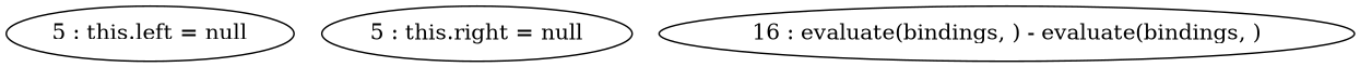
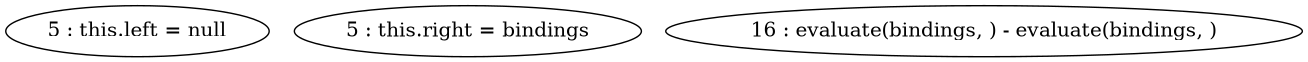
  digraph {
    "5 : this.left = null"
-   "5 : this.right = null"
+   "5 : this.right = null" [label="5 : this.right = bindings"]
    "16 : evaluate(bindings, ) - evaluate(bindings, )"
  }
